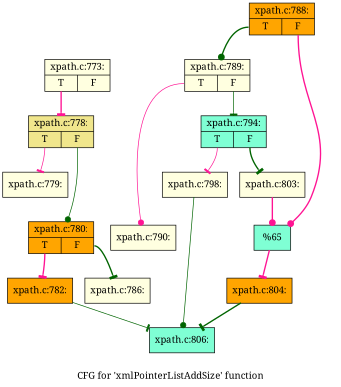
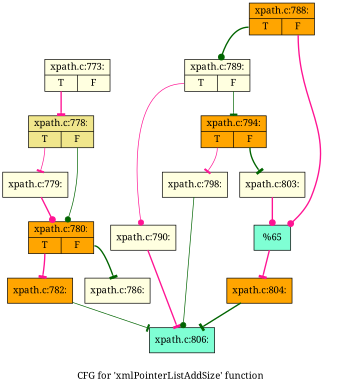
  digraph {
    fontname="Noto Serif"
    label="CFG for 'xmlPointerListAddSize' function"
    node [fillcolor=lightyellow fontname="Noto Serif" shape=record style=filled]
    edge [arrowhead=tee color=deeppink fontname="Noto Serif" style=bold]
    n1 [label="{xpath.c:773:|{<s0>T|<s1>F}}"]
    n2 [fillcolor=khaki label="{xpath.c:778:|{<s0>T|<s1>F}}"]
    n3 [label="{xpath.c:779:}"]
    n4 [fillcolor=orange label="{xpath.c:780:|{<s0>T|<s1>F}}"]
    n5 [fillcolor=orange label="{xpath.c:788:|{<s0>T|<s1>F}}"]
    n6 [label="{xpath.c:789:|{<s0>T|<s1>F}}"]
    n7 [fillcolor=aquamarine label="{%65}"]
    n8 [fillcolor=orange label="{xpath.c:782:}"]
    n9 [label="{xpath.c:786:}"]
    n10 [label="{xpath.c:790:}"]
-   n11 [fillcolor=aquamarine label="{xpath.c:794:|{<s0>T|<s1>F}}"]
+   n11 [fillcolor=orange label="{xpath.c:794:|{<s0>T|<s1>F}}"]
    n12 [fillcolor=orange label="{xpath.c:804:}"]
    n13 [fillcolor=aquamarine label="{xpath.c:806:}"]
    n14 [label="{xpath.c:798:}"]
    n15 [label="{xpath.c:803:}"]
    n1 -> n2 [tailport=s0]
    n2 -> n3 [style=solid tailport=s0]
    n2 -> n4 [arrowhead=dot color=darkgreen style=solid tailport=s1]
+   n3 -> n4 [arrowhead=dot]
    n4 -> n8 [tailport=s0]
    n4 -> n9 [color=darkgreen tailport=s1]
    n5 -> n6 [arrowhead=dot color=darkgreen tailport=s0]
    n5 -> n7 [arrowhead=dot tailport=s1]
    n6 -> n10 [arrowhead=dot style=solid tailport=s0]
    n6 -> n11 [color=darkgreen style=solid tailport=s1]
    n7 -> n12
    n8 -> n13 [color=darkgreen style=solid]
+   n10 -> n13
    n11 -> n14 [style=solid tailport=s0]
    n11 -> n15 [color=darkgreen tailport=s1]
    n12 -> n13 [color=darkgreen]
    n14 -> n13 [arrowhead=dot color=darkgreen style=solid]
    n15 -> n7 [arrowhead=dot]
  }
